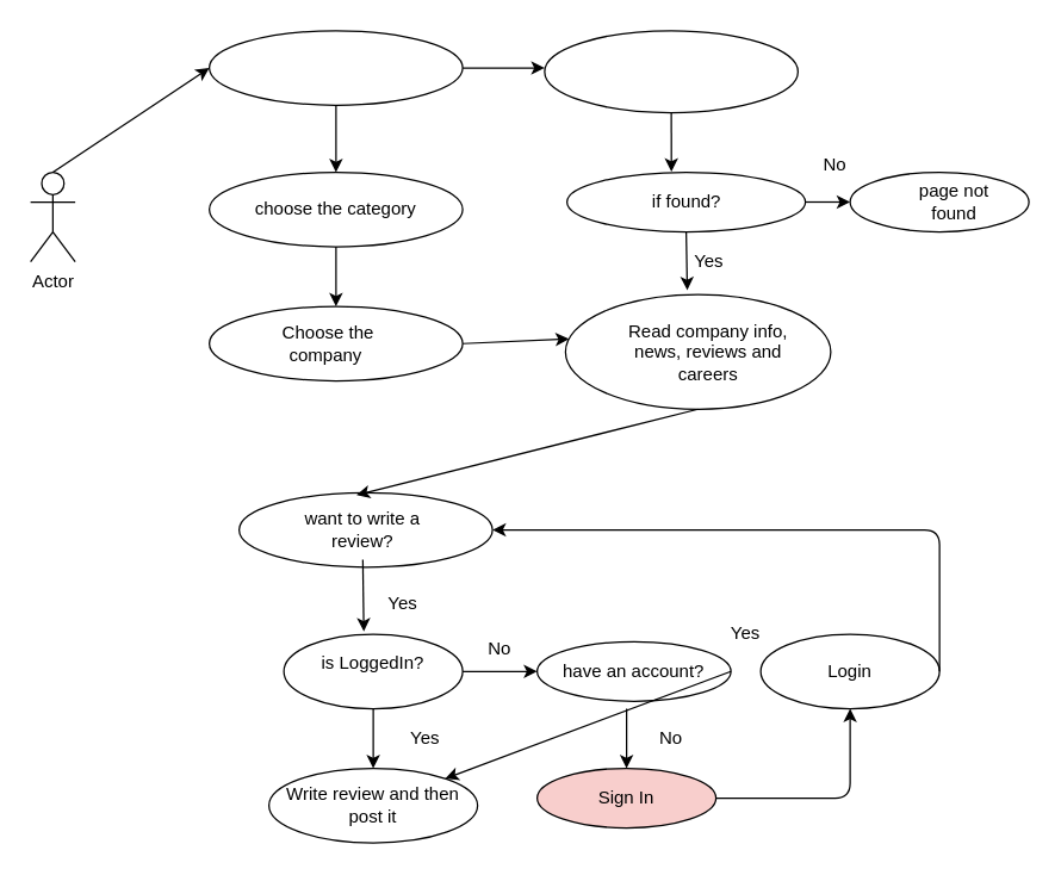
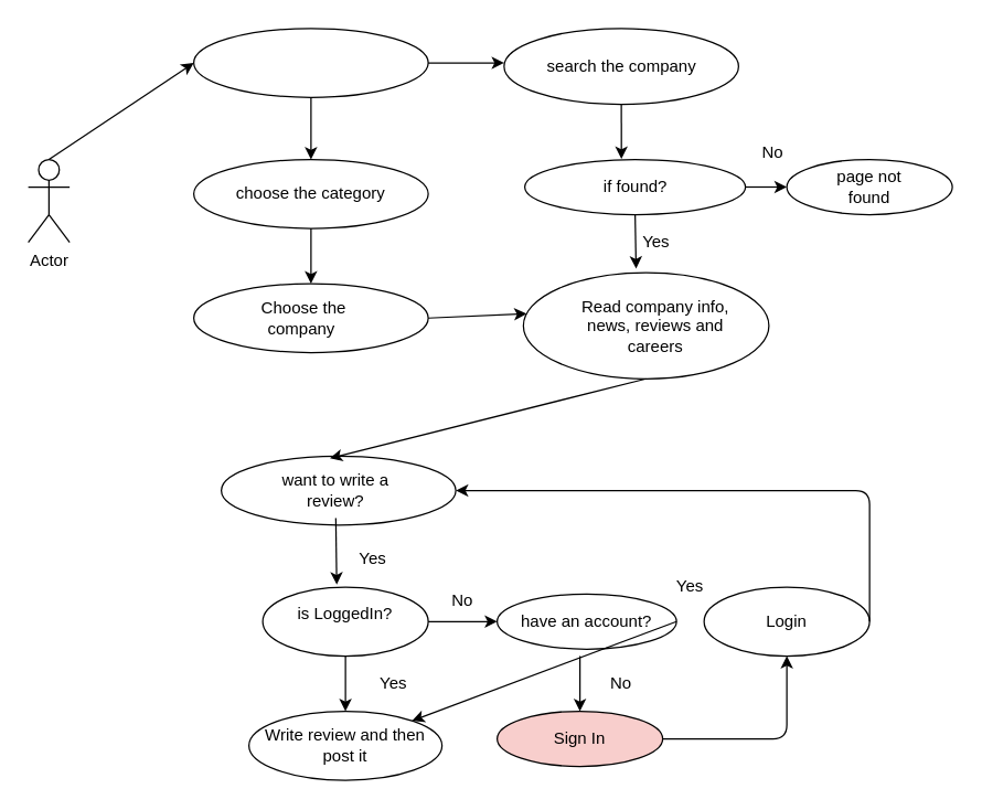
  <mxCell id="0" />
  <mxCell id="1" parent="0" />
  <mxCell id="2" value="" style="edgeStyle=orthogonalEdgeStyle;rounded=0;orthogonalLoop=1;jettySize=auto;html=1;" parent="1" source="3" target="4" edge="1"><mxGeometry relative="1" as="geometry" /></mxCell>
  <mxCell id="3" value="" style="ellipse;whiteSpace=wrap;html=1;labelBackgroundColor=none;" parent="1" vertex="1"><mxGeometry x="190" y="425" width="120" height="50" as="geometry" /></mxCell>
  <mxCell id="4" value="Write review and then post it&lt;br&gt;" style="ellipse;whiteSpace=wrap;html=1;labelBackgroundColor=none;" parent="1" vertex="1"><mxGeometry x="180" y="515" width="140" height="50" as="geometry" /></mxCell>
  <mxCell id="5" value="Actor" style="shape=umlActor;verticalLabelPosition=bottom;labelBackgroundColor=#ffffff;verticalAlign=top;html=1;outlineConnect=0;" parent="1" vertex="1"><mxGeometry x="20" y="115" width="30" height="60" as="geometry" /></mxCell>
  <mxCell id="6" value="" style="ellipse;whiteSpace=wrap;html=1;labelBackgroundColor=none;" parent="1" vertex="1"><mxGeometry x="140" y="20" width="170" height="50" as="geometry" /></mxCell>
  <mxCell id="7" style="edgeStyle=orthogonalEdgeStyle;rounded=0;orthogonalLoop=1;jettySize=auto;html=1;exitX=0.5;exitY=1;exitDx=0;exitDy=0;" parent="1" source="6" target="6" edge="1"><mxGeometry relative="1" as="geometry" /></mxCell>
  <mxCell id="8" value="" style="ellipse;whiteSpace=wrap;html=1;labelBackgroundColor=none;" parent="1" vertex="1"><mxGeometry x="365" y="20" width="170" height="55" as="geometry" /></mxCell>
+ <mxCell id="9" value="search the company" style="text;html=1;resizable=0;autosize=1;align=center;verticalAlign=middle;points=[];fillColor=none;strokeColor=none;rounded=0;labelBackgroundColor=none;" parent="1" vertex="1"><mxGeometry x="390" y="37.5" width="120" height="20" as="geometry" /></mxCell>
  <mxCell id="10" value="" style="endArrow=classic;html=1;exitX=1;exitY=0.5;exitDx=0;exitDy=0;" parent="1" edge="1"><mxGeometry width="50" height="50" relative="1" as="geometry"><mxPoint x="310" y="45" as="sourcePoint" /><mxPoint x="365" y="45" as="targetPoint" /></mxGeometry></mxCell>
  <mxCell id="11" value="choose the category" style="ellipse;whiteSpace=wrap;html=1;" parent="1" vertex="1"><mxGeometry x="140" y="115" width="170" height="50" as="geometry" /></mxCell>
  <mxCell id="12" value="" style="endArrow=classic;html=1;exitX=0.5;exitY=1;exitDx=0;exitDy=0;" parent="1" source="6" target="11" edge="1"><mxGeometry width="50" height="50" relative="1" as="geometry"><mxPoint x="310" y="185" as="sourcePoint" /><mxPoint x="360" y="135" as="targetPoint" /></mxGeometry></mxCell>
  <mxCell id="13" value="" style="ellipse;whiteSpace=wrap;html=1;labelBackgroundColor=none;" parent="1" vertex="1"><mxGeometry x="380" y="115" width="160" height="40" as="geometry" /></mxCell>
  <mxCell id="14" value="if found?" style="text;html=1;resizable=0;autosize=1;align=center;verticalAlign=middle;points=[];fillColor=none;strokeColor=none;rounded=0;labelBackgroundColor=none;" parent="1" vertex="1"><mxGeometry x="430" y="125" width="60" height="20" as="geometry" /></mxCell>
  <mxCell id="15" value="" style="endArrow=classic;html=1;exitX=0.5;exitY=1;exitDx=0;exitDy=0;entryX=0.438;entryY=-0.008;entryDx=0;entryDy=0;entryPerimeter=0;" parent="1" source="8" target="13" edge="1"><mxGeometry width="50" height="50" relative="1" as="geometry"><mxPoint x="310" y="185" as="sourcePoint" /><mxPoint x="360" y="135" as="targetPoint" /></mxGeometry></mxCell>
  <mxCell id="16" value="" style="ellipse;whiteSpace=wrap;html=1;labelBackgroundColor=none;" parent="1" vertex="1"><mxGeometry x="379" y="197" width="178" height="77" as="geometry" /></mxCell>
  <mxCell id="17" value="Read company info, news, reviews and careers" style="text;html=1;strokeColor=none;fillColor=none;align=center;verticalAlign=middle;whiteSpace=wrap;rounded=0;labelBackgroundColor=none;" parent="1" vertex="1"><mxGeometry x="410" y="211" width="130" height="50" as="geometry" /></mxCell>
  <mxCell id="18" value="" style="endArrow=classic;html=1;exitX=0.5;exitY=1;exitDx=0;exitDy=0;entryX=0.459;entryY=-0.037;entryDx=0;entryDy=0;entryPerimeter=0;" parent="1" source="13" target="16" edge="1"><mxGeometry width="50" height="50" relative="1" as="geometry"><mxPoint x="310" y="185" as="sourcePoint" /><mxPoint x="360" y="135" as="targetPoint" /></mxGeometry></mxCell>
  <mxCell id="19" value="Yes" style="text;html=1;resizable=0;autosize=1;align=center;verticalAlign=middle;points=[];fillColor=none;strokeColor=none;rounded=0;labelBackgroundColor=none;" parent="1" vertex="1"><mxGeometry x="460" y="165" width="30" height="20" as="geometry" /></mxCell>
  <mxCell id="20" value="" style="endArrow=classic;html=1;exitX=1;exitY=0.5;exitDx=0;exitDy=0;" parent="1" source="13" target="21" edge="1"><mxGeometry width="50" height="50" relative="1" as="geometry"><mxPoint x="310" y="185" as="sourcePoint" /><mxPoint x="600" y="135" as="targetPoint" /></mxGeometry></mxCell>
  <mxCell id="21" value="" style="ellipse;whiteSpace=wrap;html=1;" parent="1" vertex="1"><mxGeometry x="570" y="115" width="120" height="40" as="geometry" /></mxCell>
- <mxCell id="22" value="page not found&lt;br&gt;" style="text;html=1;strokeColor=none;fillColor=none;align=center;verticalAlign=middle;whiteSpace=wrap;rounded=0;labelBackgroundColor=none;" parent="1" vertex="1"><mxGeometry x="610" y="120" width="60" height="30" as="geometry" /></mxCell>
+ <mxCell id="22" value="page not found&lt;br&gt;" style="text;html=1;strokeColor=none;fillColor=none;align=center;verticalAlign=middle;whiteSpace=wrap;rounded=0;labelBackgroundColor=none;" parent="1" vertex="1"><mxGeometry x="600" y="120" width="60" height="30" as="geometry" /></mxCell>
  <mxCell id="23" value="No" style="text;html=1;strokeColor=none;fillColor=none;align=center;verticalAlign=middle;whiteSpace=wrap;rounded=0;labelBackgroundColor=none;" parent="1" vertex="1"><mxGeometry x="540" y="100" width="40" height="20" as="geometry" /></mxCell>
  <mxCell id="24" value="" style="ellipse;whiteSpace=wrap;html=1;labelBackgroundColor=none;" parent="1" vertex="1"><mxGeometry x="140" y="205" width="170" height="50" as="geometry" /></mxCell>
  <mxCell id="25" value="Choose the company&amp;nbsp;" style="text;html=1;strokeColor=none;fillColor=none;align=center;verticalAlign=middle;whiteSpace=wrap;rounded=0;labelBackgroundColor=none;" parent="1" vertex="1"><mxGeometry x="175" y="215" width="90" height="30" as="geometry" /></mxCell>
  <mxCell id="26" value="" style="endArrow=classic;html=1;exitX=0.5;exitY=1;exitDx=0;exitDy=0;entryX=0.5;entryY=0;entryDx=0;entryDy=0;" parent="1" source="11" target="24" edge="1"><mxGeometry width="50" height="50" relative="1" as="geometry"><mxPoint x="310" y="185" as="sourcePoint" /><mxPoint x="360" y="135" as="targetPoint" /></mxGeometry></mxCell>
  <mxCell id="27" value="" style="endArrow=classic;html=1;exitX=1;exitY=0.5;exitDx=0;exitDy=0;entryX=0.013;entryY=0.388;entryDx=0;entryDy=0;entryPerimeter=0;" parent="1" source="24" target="16" edge="1"><mxGeometry width="50" height="50" relative="1" as="geometry"><mxPoint x="310" y="185" as="sourcePoint" /><mxPoint x="360" y="135" as="targetPoint" /></mxGeometry></mxCell>
  <mxCell id="28" value="" style="endArrow=classic;html=1;exitX=0.5;exitY=0;exitDx=0;exitDy=0;exitPerimeter=0;entryX=0;entryY=0.5;entryDx=0;entryDy=0;" parent="1" source="5" target="6" edge="1"><mxGeometry width="50" height="50" relative="1" as="geometry"><mxPoint x="310" y="185" as="sourcePoint" /><mxPoint x="360" y="135" as="targetPoint" /></mxGeometry></mxCell>
  <mxCell id="29" value="" style="ellipse;whiteSpace=wrap;html=1;labelBackgroundColor=none;" parent="1" vertex="1"><mxGeometry x="160" y="330" width="170" height="50" as="geometry" /></mxCell>
  <mxCell id="30" value="" style="endArrow=classic;html=1;exitX=0.5;exitY=1;exitDx=0;exitDy=0;entryX=0.463;entryY=0.033;entryDx=0;entryDy=0;entryPerimeter=0;" parent="1" source="16" target="29" edge="1"><mxGeometry width="50" height="50" relative="1" as="geometry"><mxPoint x="440" y="255" as="sourcePoint" /><mxPoint x="490" y="205" as="targetPoint" /></mxGeometry></mxCell>
  <mxCell id="31" value="want to write a review?" style="text;html=1;strokeColor=none;fillColor=none;align=center;verticalAlign=middle;whiteSpace=wrap;rounded=0;labelBackgroundColor=none;" parent="1" vertex="1"><mxGeometry x="198" y="335" width="90" height="40" as="geometry" /></mxCell>
  <mxCell id="32" value="is LoggedIn?" style="text;html=1;strokeColor=none;fillColor=none;align=center;verticalAlign=middle;whiteSpace=wrap;rounded=0;labelBackgroundColor=none;" parent="1" vertex="1"><mxGeometry x="205" y="425" width="90" height="40" as="geometry" /></mxCell>
  <mxCell id="33" value="" style="endArrow=classic;html=1;exitX=0.5;exitY=1;exitDx=0;exitDy=0;entryX=0.447;entryY=-0.037;entryDx=0;entryDy=0;entryPerimeter=0;" parent="1" source="31" target="3" edge="1"><mxGeometry width="50" height="50" relative="1" as="geometry"><mxPoint x="440" y="295" as="sourcePoint" /><mxPoint x="490" y="245" as="targetPoint" /></mxGeometry></mxCell>
  <mxCell id="34" value="have an account?" style="ellipse;whiteSpace=wrap;html=1;labelBackgroundColor=none;" parent="1" vertex="1"><mxGeometry x="360" y="430" width="130" height="40" as="geometry" /></mxCell>
  <mxCell id="35" value="No" style="text;html=1;strokeColor=none;fillColor=none;align=center;verticalAlign=middle;whiteSpace=wrap;rounded=0;labelBackgroundColor=none;" parent="1" vertex="1"><mxGeometry x="315" y="425" width="40" height="20" as="geometry" /></mxCell>
  <mxCell id="36" value="Yes" style="text;html=1;strokeColor=none;fillColor=none;align=center;verticalAlign=middle;whiteSpace=wrap;rounded=0;labelBackgroundColor=none;" parent="1" vertex="1"><mxGeometry x="250" y="395" width="40" height="20" as="geometry" /></mxCell>
  <mxCell id="37" value="" style="endArrow=classic;html=1;exitX=1;exitY=0.5;exitDx=0;exitDy=0;entryX=0;entryY=0.5;entryDx=0;entryDy=0;" parent="1" source="3" target="34" edge="1"><mxGeometry width="50" height="50" relative="1" as="geometry"><mxPoint x="440" y="295" as="sourcePoint" /><mxPoint x="490" y="245" as="targetPoint" /></mxGeometry></mxCell>
  <mxCell id="38" value="Login" style="ellipse;whiteSpace=wrap;html=1;labelBackgroundColor=none;" parent="1" vertex="1"><mxGeometry x="510" y="425" width="120" height="50" as="geometry" /></mxCell>
  <mxCell id="39" value="" style="endArrow=classic;html=1;exitX=1;exitY=0.5;exitDx=0;exitDy=0;entryX=1;entryY=0.5;entryDx=0;entryDy=0;" parent="1" source="38" target="29" edge="1"><mxGeometry width="50" height="50" relative="1" as="geometry"><mxPoint x="440" y="455" as="sourcePoint" /><mxPoint x="490" y="405" as="targetPoint" /><Array as="points"><mxPoint x="630" y="355" /></Array></mxGeometry></mxCell>
  <mxCell id="40" value="" style="endArrow=classic;html=1;exitX=1;exitY=0.5;exitDx=0;exitDy=0;" parent="1" source="34" target="4" edge="1"><mxGeometry width="50" height="50" relative="1" as="geometry"><mxPoint x="440" y="455" as="sourcePoint" /><mxPoint x="490" y="405" as="targetPoint" /></mxGeometry></mxCell>
  <mxCell id="41" value="Yes&lt;br&gt;" style="text;html=1;strokeColor=none;fillColor=none;align=center;verticalAlign=middle;whiteSpace=wrap;rounded=0;labelBackgroundColor=none;" parent="1" vertex="1"><mxGeometry x="480" y="415" width="40" height="20" as="geometry" /></mxCell>
  <mxCell id="42" value="" style="endArrow=classic;html=1;" parent="1" target="43" edge="1"><mxGeometry width="50" height="50" relative="1" as="geometry"><mxPoint x="420" y="475" as="sourcePoint" /><mxPoint x="420" y="525" as="targetPoint" /></mxGeometry></mxCell>
  <mxCell id="43" value="Sign In" style="ellipse;whiteSpace=wrap;html=1;fillColor=#f8cecc;" parent="1" vertex="1"><mxGeometry x="360" y="515" width="120" height="40" as="geometry" /></mxCell>
  <mxCell id="44" value="" style="endArrow=classic;html=1;exitX=1;exitY=0.5;exitDx=0;exitDy=0;entryX=0.5;entryY=1;entryDx=0;entryDy=0;" parent="1" source="43" target="38" edge="1"><mxGeometry width="50" height="50" relative="1" as="geometry"><mxPoint x="440" y="455" as="sourcePoint" /><mxPoint x="540" y="535" as="targetPoint" /><Array as="points"><mxPoint x="570" y="535" /></Array></mxGeometry></mxCell>
  <mxCell id="45" value="No" style="text;html=1;strokeColor=none;fillColor=none;align=center;verticalAlign=middle;whiteSpace=wrap;rounded=0;labelBackgroundColor=none;" parent="1" vertex="1"><mxGeometry x="430" y="485" width="40" height="20" as="geometry" /></mxCell>
  <mxCell id="46" value="Yes" style="text;html=1;strokeColor=none;fillColor=none;align=center;verticalAlign=middle;whiteSpace=wrap;rounded=0;labelBackgroundColor=none;" parent="1" vertex="1"><mxGeometry x="265" y="485" width="40" height="20" as="geometry" /></mxCell>
